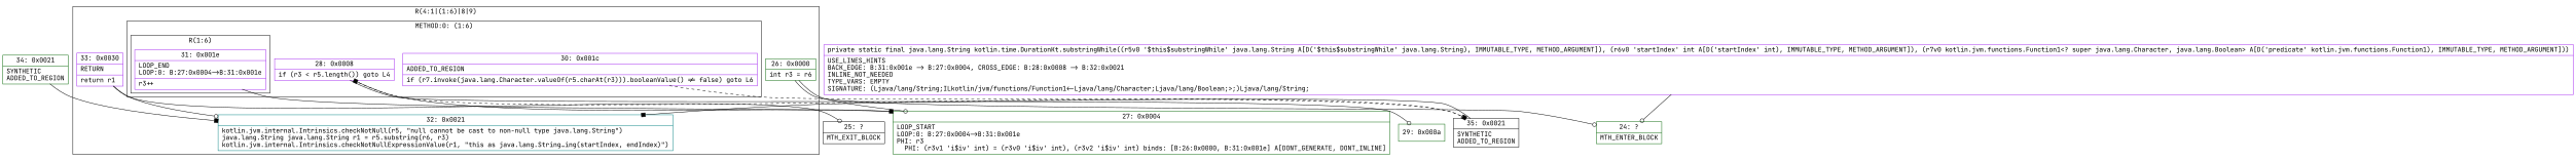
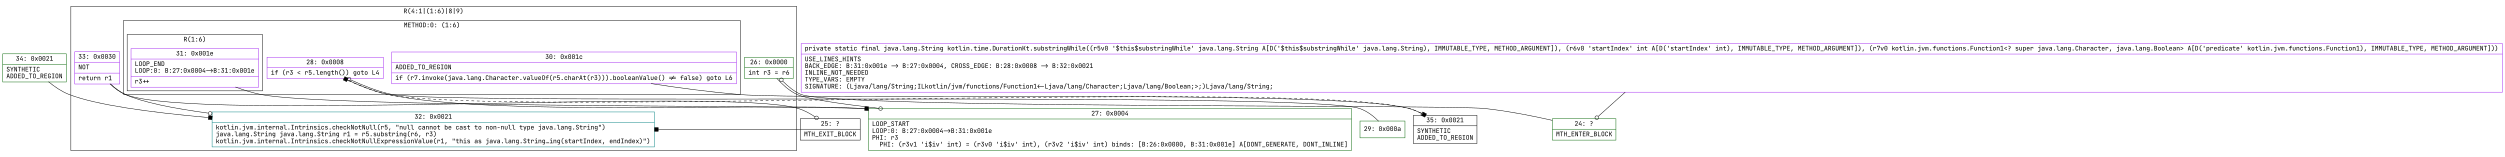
  digraph {
    fontname="JetBrains Mono"
    node [color=purple fontname="JetBrains Mono" shape=record]
    edge [arrowhead=odot fontname="JetBrains Mono"]
    n1 [label="{31\:\ 0x001e|LOOP_END\lLOOP:0: B:27:0x0004\-\>B:31:0x001e\l|r3++\l}"]
    n2 [label="{28\:\ 0x0008|if (r3 \< r5.length()) goto L4\l}"]
    n3 [label="{30\:\ 0x001c|ADDED_TO_REGION\l|if (r7.invoke(java.lang.Character.valueOf(r5.charAt(r3))).booleanValue() != false) goto L6\l}"]
    n4 [color=darkgreen label="{26\:\ 0x0000|int r3 = r6\l}"]
    n5 [color=teal label="{32\:\ 0x0021|kotlin.jvm.internal.Intrinsics.checkNotNull(r5, \"null cannot be cast to non\-null type java.lang.String\")\ljava.lang.String java.lang.String r1 = r5.substring(r6, r3)\lkotlin.jvm.internal.Intrinsics.checkNotNullExpressionValue(r1, \"this as java.lang.String…ing(startIndex, endIndex)\")\l}"]
-   n6 [label="{33\:\ 0x0030|RETURN\l|return r1\l}"]
+   n6 [label="{33\:\ 0x0030|NOT\l|return r1\l}"]
    n7 [color=darkgreen label="{27\:\ 0x0004|LOOP_START\lLOOP:0: B:27:0x0004\-\>B:31:0x001e\lPHI: r3 \l  PHI: (r3v1 'i$iv' int) = (r3v0 'i$iv' int), (r3v2 'i$iv' int) binds: [B:26:0x0000, B:31:0x001e] A[DONT_GENERATE, DONT_INLINE]\l}"]
    n8 [color=darkgreen label="{29\:\ 0x000a}"]
    n9 [color=black label="{35\:\ 0x0021|SYNTHETIC\lADDED_TO_REGION\l}"]
    n10 [color=black label="{25\:\ ?|MTH_EXIT_BLOCK\l}"]
    n11 [color=darkgreen label="{34\:\ 0x0021|SYNTHETIC\lADDED_TO_REGION\l}"]
    n12 [color=darkgreen label="{24\:\ ?|MTH_ENTER_BLOCK\l}"]
    n13 [label="{private static final java.lang.String kotlin.time.DurationKt.substringWhile((r5v0 '$this$substringWhile' java.lang.String A[D('$this$substringWhile' java.lang.String), IMMUTABLE_TYPE, METHOD_ARGUMENT]), (r6v0 'startIndex' int A[D('startIndex' int), IMMUTABLE_TYPE, METHOD_ARGUMENT]), (r7v0 kotlin.jvm.functions.Function1\<? super java.lang.Character, java.lang.Boolean\> A[D('predicate' kotlin.jvm.functions.Function1), IMMUTABLE_TYPE, METHOD_ARGUMENT]))  | USE_LINES_HINTS\lBACK_EDGE: B:31:0x001e \-\> B:27:0x0004, CROSS_EDGE: B:28:0x0008 \-\> B:32:0x0021\lINLINE_NOT_NEEDED\lTYPE_VARS: EMPTY\lSIGNATURE: (Ljava\/lang\/String;ILkotlin\/jvm\/functions\/Function1\<\-Ljava\/lang\/Character;Ljava\/lang\/Boolean;\>;)Ljava\/lang\/String;\l}"]
    subgraph cluster_1 {
      label="R(4:1|(1:6)|8|9)"
      n4
      n5
      n6
      subgraph cluster_2 {
        label="METHOD:0: (1:6)"
        n2
        n3
        subgraph cluster_3 {
          label="R(1:6)"
          n1
        }
      }
    }
    n1 -> n7 [arrowhead=box]
-   n2 -> n8
+   n8 -> n2
    n2 -> n9 [arrowhead=box style=dashed]
-   n3 -> n9 [arrowhead=onormal style=dashed]
+   n3 -> n9 [arrowhead=onormal style=solid]
    n4 -> n7
    n6 -> n5
    n6 -> n10
    n7 -> n2 [arrowhead=box]
-   n9 -> n5 [arrowhead=box]
+   n10 -> n5 [arrowhead=box]
    n11 -> n5 [arrowhead=box]
-   n4 -> n12
+   n12 -> n4
    n13 -> n12
  }
